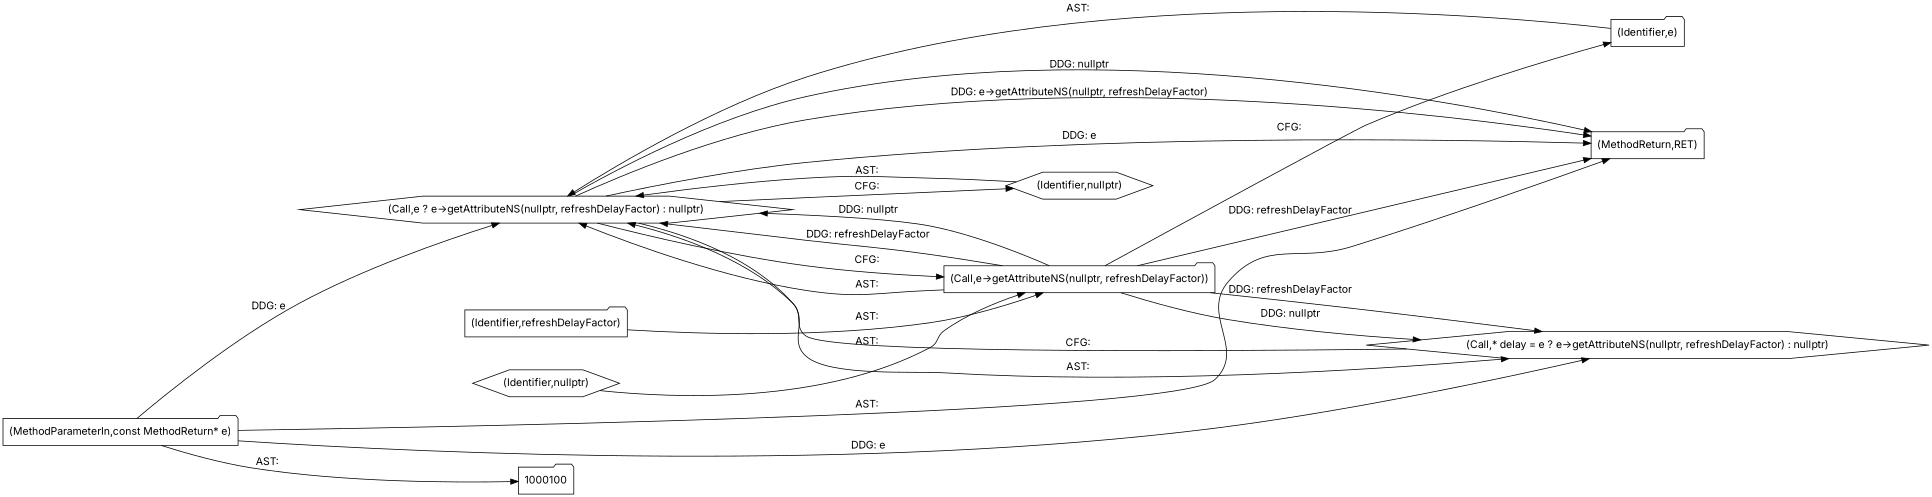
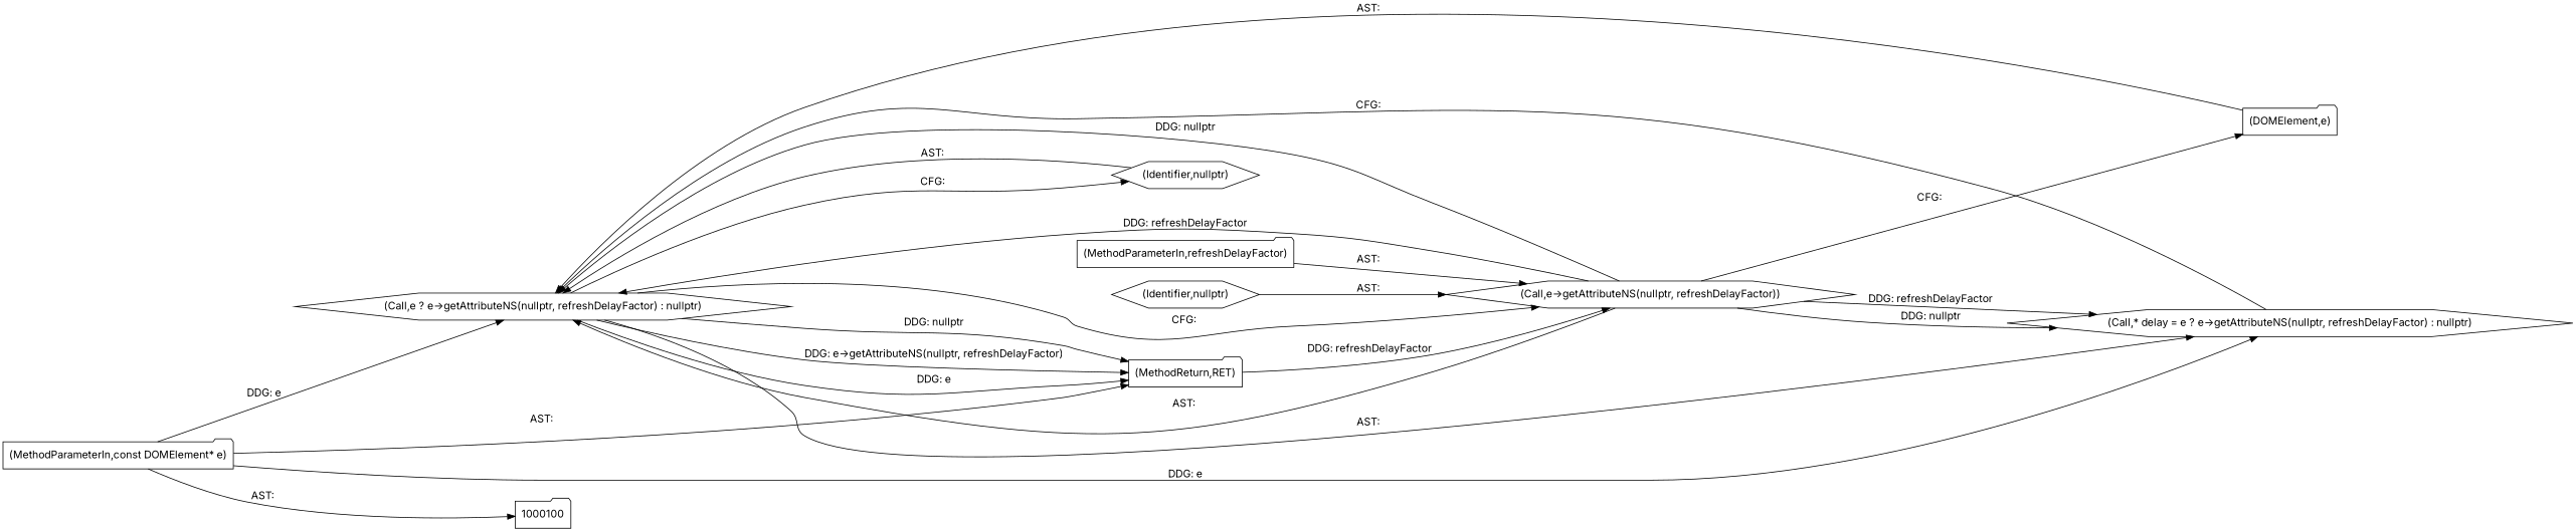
  digraph {
    fontname=Inter
    rankdir=LR
    node [fontname=Inter shape=folder]
    edge [fontname=Inter]
    n1 [label="(Call,e ? e->getAttributeNS(nullptr, refreshDelayFactor) : nullptr)" shape=hexagon]
-   n2 [label="(Call,e->getAttributeNS(nullptr, refreshDelayFactor))"]
+   n2 [label="(Call,e->getAttributeNS(nullptr, refreshDelayFactor))" shape=hexagon]
    n3 [label="(Identifier,nullptr)" shape=hexagon]
    n4 [label="(MethodReturn,RET)"]
    n5 [label="(Call,* delay = e ? e->getAttributeNS(nullptr, refreshDelayFactor) : nullptr)" shape=hexagon]
-   n6 [label="(Identifier,e)"]
-   n7 [label="(MethodParameterIn,const MethodReturn* e)"]
+   n6 [label="(DOMElement,e)"]
+   n7 [label="(MethodParameterIn,const DOMElement* e)"]
    1000100
-   n9 [label="(Identifier,refreshDelayFactor)"]
+   n9 [label="(MethodParameterIn,refreshDelayFactor)"]
    n10 [label="(Identifier,nullptr)" shape=hexagon]
    n1 -> n2 [label="CFG: "]
    n1 -> n3 [label="CFG: "]
    n1 -> n4 [label="DDG: nullptr"]
    n1 -> n4 [label="DDG: e->getAttributeNS(nullptr, refreshDelayFactor)"]
    n1 -> n4 [label="DDG: e"]
    n1 -> n5 [label="AST: "]
    n2 -> n1 [label="AST: "]
    n2 -> n1 [label="DDG: nullptr"]
    n2 -> n1 [label="DDG: refreshDelayFactor"]
-   n2 -> n4 [label="DDG: refreshDelayFactor"]
+   n4 -> n2 [label="DDG: refreshDelayFactor"]
    n2 -> n5 [label="DDG: nullptr"]
    n2 -> n5 [label="DDG: refreshDelayFactor"]
    n2 -> n6 [label="CFG: "]
    n3 -> n1 [label="AST: "]
    n5 -> n1 [label="CFG: "]
    n6 -> n1 [label="AST: "]
    n7 -> n1 [label="DDG: e"]
    n7 -> n4 [label="AST: "]
    n7 -> n5 [label="DDG: e"]
    n7 -> 1000100 [label="AST: "]
    n9 -> n2 [label="AST: "]
    n10 -> n2 [label="AST: "]
  }
